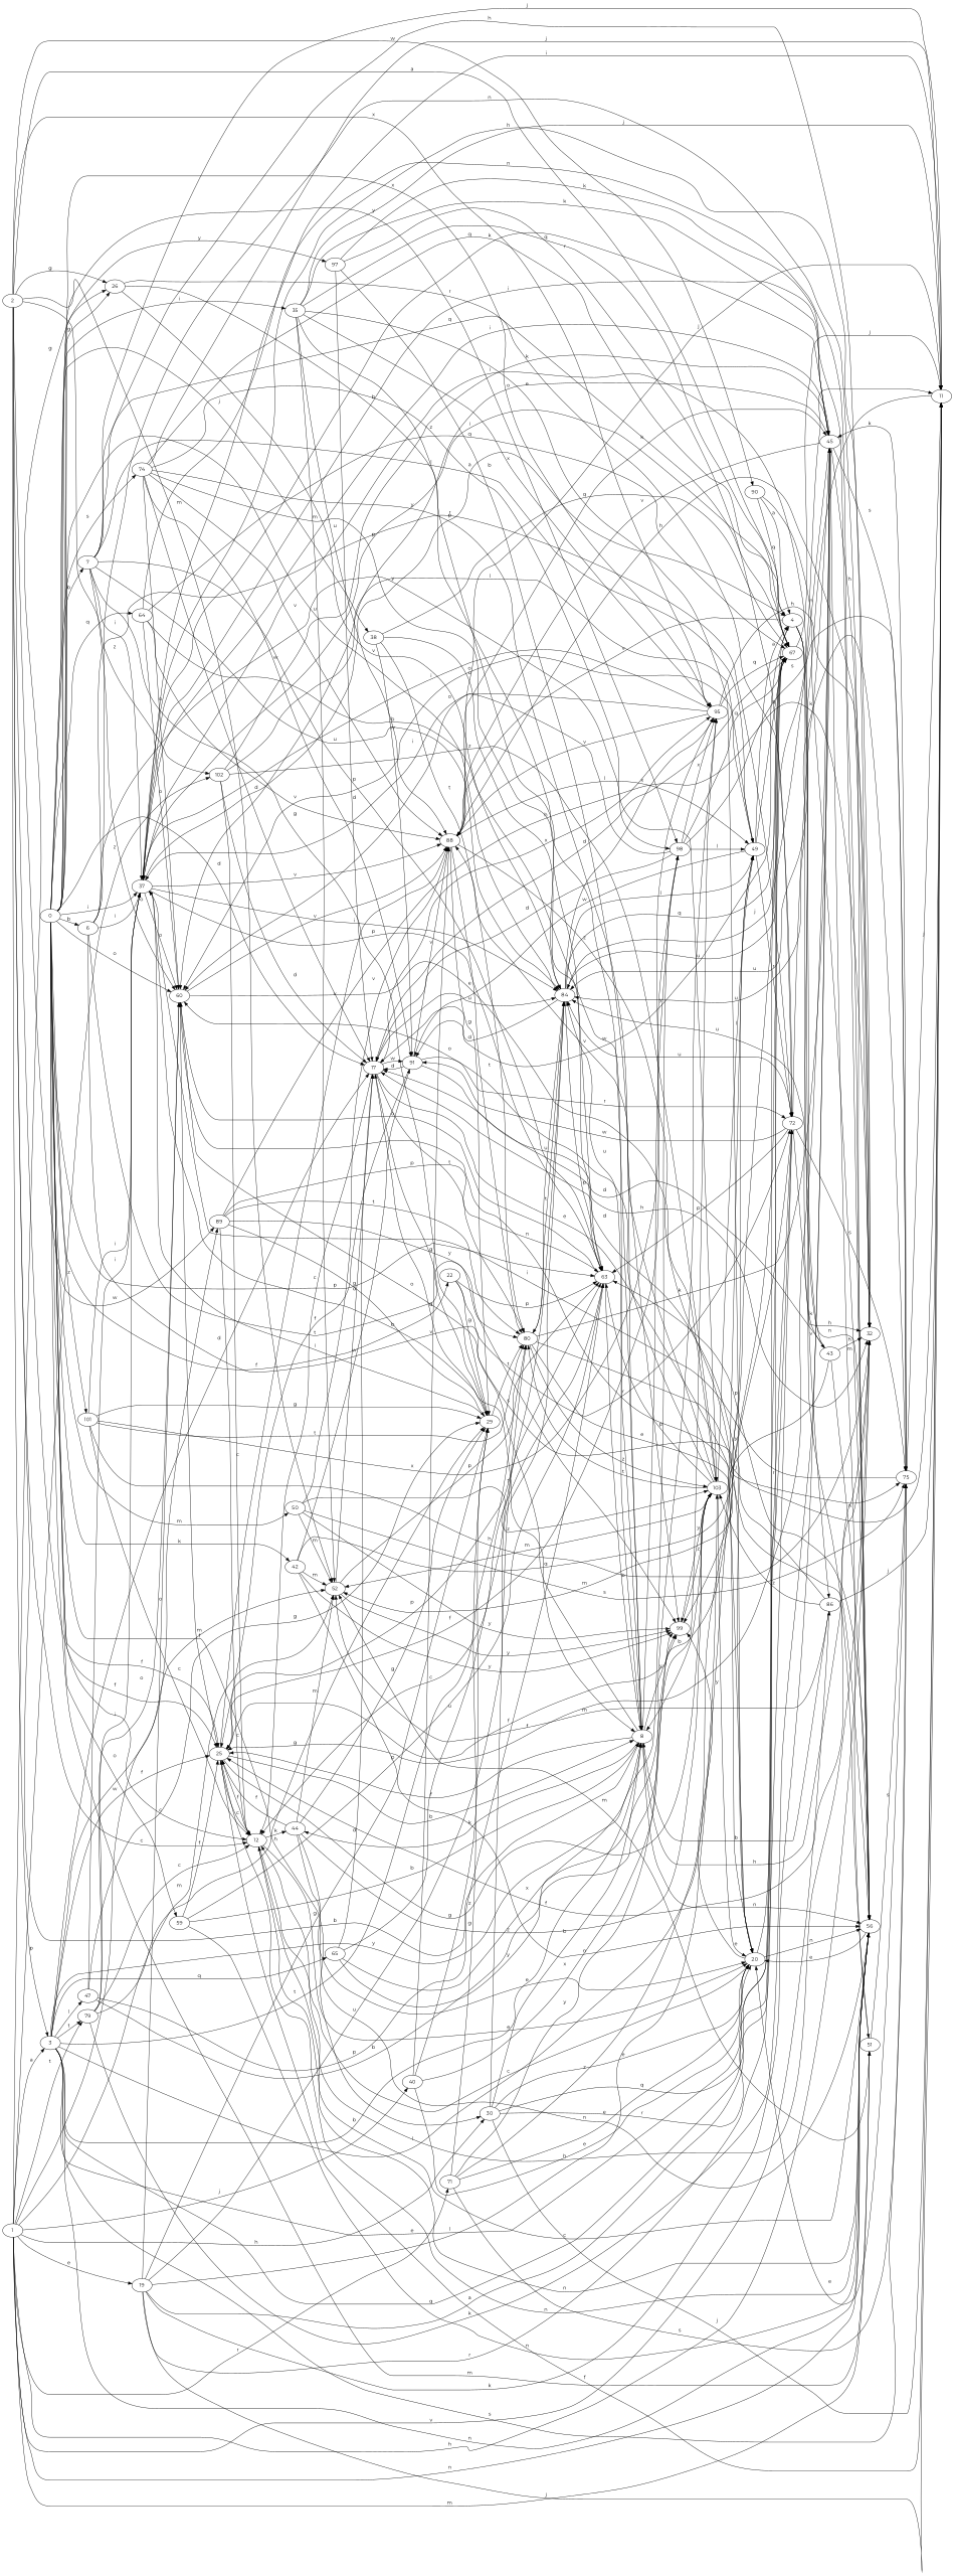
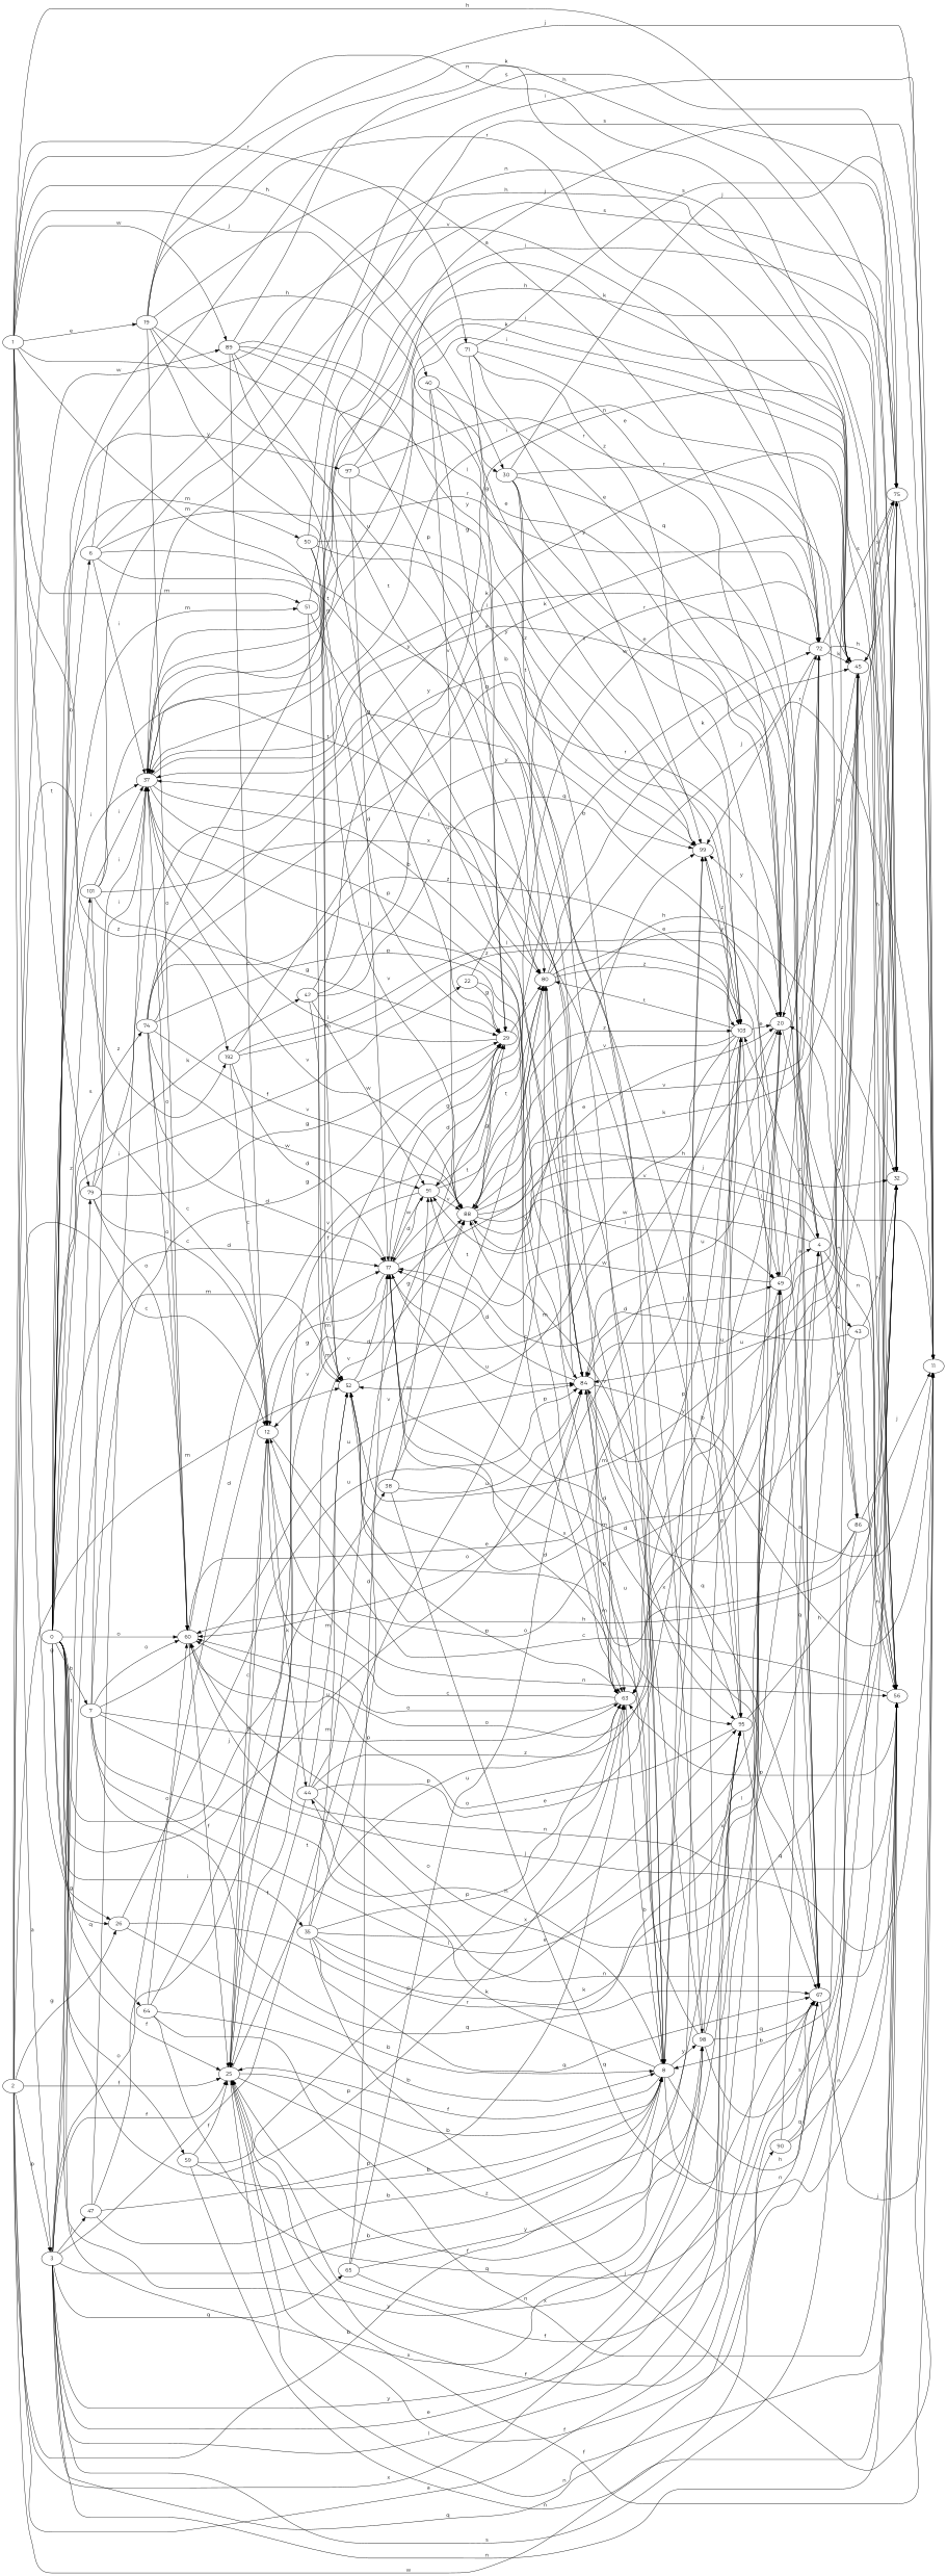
  strict digraph {
    fontname=Montserrat
    rankdir=LR
    node [fontname=Montserrat]
    edge [fontname=Montserrat]
    0
    6
    7
    12
    n5 [label=17]
    22
    25
    26
    30
    35
    37
    38
    42
    50
    51
    59
    60
    63
    64
    74
    84
    95
    97
    98
    101
    56
    75
    80
    72
    32
    49
    67
    29
    n34 [label=11]
    20
    44
    91
    8
    88
    103
    52
    45
    4
    99
    1
    3
    19
    40
    71
    79
    86
    89
-   102
+   102 [label=192]
    47
    65
    2
    90
    43
    0 -> 6 [label=b]
    0 -> 7 [label=b]
-   0 -> 12 [label=c]
    0 -> n5 [label=d]
    0 -> 22 [label=f]
    0 -> 25 [label=f]
    0 -> 26 [label=g]
    0 -> 30 [label=h]
    0 -> 35 [label=i]
    0 -> 37 [label=i]
    0 -> 38 [label=j]
    0 -> 42 [label=k]
    0 -> 50 [label=m]
    0 -> 51 [label=m]
    0 -> 59 [label=o]
    0 -> 60 [label=o]
    0 -> 63 [label=p]
    0 -> 64 [label=q]
    0 -> 74 [label=s]
    0 -> 84 [label=u]
    0 -> 95 [label=x]
    0 -> 97 [label=y]
    0 -> 98 [label=y]
    0 -> 101 [label=z]
    6 -> 37 [label=i]
    6 -> 98 [label=y]
    6 -> 56 [label=n]
    6 -> 75 [label=s]
    6 -> 80 [label=t]
    6 -> 72 [label=r]
    7 -> 37 [label=i]
    7 -> 60 [label=o]
    7 -> 63 [label=p]
    7 -> 84 [label=u]
    7 -> 32 [label=h]
    7 -> 49 [label=l]
    7 -> 67 [label=q]
    7 -> 29 [label=g]
    7 -> n34 [label=j]
    12 -> 25 [label=f]
    12 -> 56 [label=n]
    12 -> 32 [label=h]
-   12 -> 20 [label=e]
+   89 -> 20 [label=e]
    12 -> 44 [label=k]
    n5 -> 12 [label=c]
    n5 -> 84 [label=u]
    n5 -> 95 [label=x]
    n5 -> 80 [label=t]
    n5 -> 29 [label=g]
    n5 -> 20 [label=e]
    n5 -> 91 [label=w]
    22 -> 63 [label=p]
    22 -> 72 [label=r]
    22 -> 29 [label=g]
    25 -> 12 [label=c]
    25 -> 63 [label=p]
    25 -> 56 [label=n]
    25 -> 8 [label=b]
    25 -> 88 [label=v]
    25 -> 103 [label=z]
    26 -> 84 [label=u]
    26 -> 72 [label=r]
    26 -> 8 [label=b]
    30 -> 80 [label=t]
    30 -> 72 [label=r]
    30 -> 67 [label=q]
    30 -> n34 [label=j]
    30 -> 20 [label=e]
    30 -> 8 [label=b]
    35 -> 63 [label=p]
    35 -> 95 [label=x]
    35 -> 67 [label=q]
    35 -> n34 [label=j]
    35 -> 20 [label=e]
    35 -> 88 [label=v]
    35 -> 52 [label=m]
    35 -> 45 [label=k]
    37 -> 60 [label=o]
    37 -> 63 [label=p]
    37 -> 32 [label=h]
    37 -> 8 [label=b]
    37 -> 88 [label=v]
    37 -> 45 [label=k]
    37 -> 4 [label=a]
    38 -> 84 [label=u]
    38 -> 80 [label=t]
    38 -> 67 [label=q]
    38 -> 91 [label=w]
    42 -> 56 [label=n]
    42 -> 67 [label=q]
    42 -> 91 [label=w]
    42 -> 52 [label=m]
    42 -> 99 [label=y]
    50 -> 75 [label=s]
    50 -> 88 [label=v]
    50 -> 103 [label=z]
    50 -> 52 [label=m]
    50 -> 99 [label=y]
    51 -> 84 [label=u]
    51 -> 75 [label=s]
    51 -> 52 [label=m]
    59 -> 25 [label=f]
    59 -> 63 [label=p]
    59 -> 56 [label=n]
    59 -> 8 [label=b]
    60 -> 25 [label=f]
    60 -> 56 [label=n]
    60 -> 20 [label=e]
    60 -> 88 [label=v]
    63 -> 12 [label=c]
    63 -> 60 [label=o]
    63 -> 8 [label=b]
    64 -> 60 [label=o]
    64 -> 56 [label=n]
    64 -> 67 [label=q]
    64 -> 8 [label=b]
    64 -> 88 [label=v]
    74 -> n5 [label=d]
    74 -> 60 [label=o]
    74 -> 63 [label=p]
    74 -> 67 [label=q]
    74 -> n34 [label=j]
    74 -> 91 [label=w]
    74 -> 88 [label=v]
    74 -> 103 [label=z]
    74 -> 99 [label=y]
    84 -> n5 [label=d]
-   37 -> 84 [label=i]
+   84 -> 37 [label=i]
    84 -> 63 [label=p]
    84 -> 95 [label=x]
    84 -> 80 [label=t]
    84 -> 49 [label=l]
    84 -> 67 [label=q]
    84 -> n34 [label=j]
    95 -> 37 [label=i]
    95 -> 60 [label=o]
    95 -> 32 [label=h]
    95 -> 67 [label=q]
    95 -> 88 [label=v]
    97 -> n5 [label=d]
    97 -> 72 [label=r]
    97 -> 8 [label=b]
    97 -> 45 [label=k]
    98 -> n5 [label=d]
    98 -> 25 [label=f]
    98 -> 37 [label=i]
    98 -> 95 [label=x]
    98 -> 75 [label=s]
    98 -> 49 [label=l]
    98 -> 67 [label=q]
    101 -> 12 [label=c]
    101 -> 37 [label=i]
    101 -> 95 [label=x]
    101 -> 80 [label=t]
    101 -> 32 [label=h]
    101 -> 29 [label=g]
    56 -> 12 [label=c]
    56 -> 37 [label=i]
    56 -> 63 [label=p]
    56 -> 20 [label=e]
    75 -> 37 [label=i]
    75 -> 84 [label=u]
    75 -> n34 [label=j]
    75 -> 20 [label=e]
    75 -> 45 [label=k]
    80 -> 84 [label=u]
    80 -> n34 [label=j]
    80 -> 20 [label=e]
    80 -> 103 [label=z]
    80 -> 45 [label=k]
    72 -> 63 [label=p]
    72 -> 84 [label=u]
    72 -> 75 [label=s]
    72 -> 32 [label=h]
    72 -> 91 [label=w]
    72 -> 45 [label=k]
    72 -> 99 [label=y]
    32 -> 25 [label=f]
    49 -> 60 [label=o]
    49 -> 72 [label=r]
    49 -> 67 [label=q]
    49 -> 91 [label=w]
    49 -> 4 [label=a]
    67 -> n5 [label=d]
    67 -> 25 [label=f]
    67 -> n34 [label=j]
    29 -> n5 [label=d]
    29 -> 37 [label=i]
    29 -> 80 [label=t]
    n34 -> 25 [label=f]
    n34 -> 37 [label=i]
    n34 -> 84 [label=u]
    20 -> 12 [label=c]
    20 -> 56 [label=n]
    20 -> 72 [label=r]
    20 -> 99 [label=y]
    44 -> 25 [label=f]
    44 -> 56 [label=n]
    44 -> 29 [label=g]
    44 -> 20 [label=e]
    44 -> 103 [label=z]
    44 -> 52 [label=m]
    91 -> n5 [label=d]
    91 -> 25 [label=f]
    91 -> 72 [label=r]
    91 -> 32 [label=h]
    91 -> 88 [label=v]
    8 -> 25 [label=f]
    8 -> 60 [label=o]
    8 -> 84 [label=u]
    8 -> 98 [label=y]
    8 -> 56 [label=n]
    8 -> 32 [label=h]
    8 -> 44 [label=k]
    8 -> 99 [label=y]
    88 -> 80 [label=t]
    88 -> 32 [label=h]
    88 -> 49 [label=l]
    88 -> 29 [label=g]
    88 -> n34 [label=j]
    88 -> 103 [label=z]
    88 -> 45 [label=k]
    103 -> 60 [label=o]
    103 -> 63 [label=p]
    103 -> 80 [label=t]
    103 -> 49 [label=l]
    103 -> 20 [label=e]
    103 -> 8 [label=b]
    103 -> 88 [label=v]
    103 -> 52 [label=m]
    103 -> 99 [label=y]
    52 -> n5 [label=d]
    52 -> 63 [label=p]
    52 -> 99 [label=y]
    45 -> 25 [label=f]
    45 -> 37 [label=i]
    45 -> 60 [label=o]
    45 -> 84 [label=u]
    45 -> 75 [label=s]
    45 -> 32 [label=h]
    45 -> 88 [label=v]
-   45 -> 51 [label=m]
+   45 -> 52 [label=m]
    4 -> 37 [label=i]
    4 -> 56 [label=n]
    4 -> 91 [label=w]
    4 -> 88 [label=v]
    4 -> 86 [label=v]
    4 -> 43 [label=k]
    99 -> 103 [label=z]
    1 -> 26 [label=g]
    1 -> 30 [label=h]
    1 -> 51 [label=m]
    1 -> 56 [label=n]
    1 -> 32 [label=h]
    1 -> 52 [label=m]
    1 -> 3 [label=a]
    1 -> 19 [label=e]
    1 -> 40 [label=j]
    1 -> 71 [label=r]
    1 -> 79 [label=t]
    1 -> 86 [label=v]
    1 -> 89 [label=w]
    1 -> 102 [label=z]
    3 -> n5 [label=d]
    3 -> 25 [label=f]
    3 -> 98 [label=y]
    3 -> 56 [label=n]
    3 -> 75 [label=s]
    3 -> 80 [label=t]
    3 -> 49 [label=l]
    3 -> 67 [label=q]
    3 -> 20 [label=e]
    3 -> 8 [label=b]
    3 -> 52 [label=m]
    3 -> 79 [label=t]
    3 -> 47 [label=l]
    3 -> 65 [label=q]
    19 -> 60 [label=o]
    19 -> 84 [label=u]
    19 -> 72 [label=r]
    19 -> 49 [label=l]
    19 -> 29 [label=g]
    19 -> n34 [label=j]
    19 -> 45 [label=k]
    19 -> 4 [label=a]
    40 -> 95 [label=x]
    40 -> 29 [label=g]
    40 -> 20 [label=e]
    40 -> 88 [label=v]
    71 -> 75 [label=s]
    71 -> 29 [label=g]
    71 -> 20 [label=e]
    71 -> 103 [label=z]
    71 -> 99 [label=y]
    79 -> 12 [label=c]
    79 -> 37 [label=i]
    79 -> 60 [label=o]
    79 -> 29 [label=g]
    79 -> 45 [label=k]
    86 -> n5 [label=d]
    86 -> n34 [label=j]
    86 -> 8 [label=b]
    86 -> 103 [label=z]
    86 -> 52 [label=m]
    89 -> 12 [label=c]
    89 -> 63 [label=p]
    89 -> 80 [label=t]
    89 -> 32 [label=h]
    89 -> 29 [label=g]
    89 -> 99 [label=y]
    102 -> 12 [label=c]
    102 -> n5 [label=d]
    102 -> 49 [label=l]
    102 -> 103 [label=z]
    102 -> 45 [label=k]
    47 -> 37 [label=i]
    47 -> 63 [label=p]
    47 -> 29 [label=g]
    47 -> 8 [label=b]
    65 -> n5 [label=d]
    65 -> 84 [label=u]
    65 -> 95 [label=x]
    65 -> 99 [label=y]
    2 -> 12 [label=c]
    2 -> 25 [label=f]
    2 -> 26 [label=g]
    2 -> 95 [label=x]
    2 -> 8 [label=b]
    2 -> 52 [label=m]
    2 -> 4 [label=a]
    2 -> 3 [label=p]
    2 -> 89 [label=w]
    2 -> 102 [label=z]
    2 -> 90 [label=w]
    90 -> 56 [label=n]
    90 -> 67 [label=q]
    90 -> 4 [label=a]
    43 -> n5 [label=d]
    43 -> 37 [label=i]
    43 -> 56 [label=n]
    43 -> 32 [label=h]
    43 -> 52 [label=m]
  }
